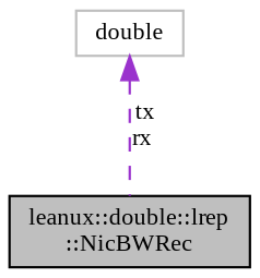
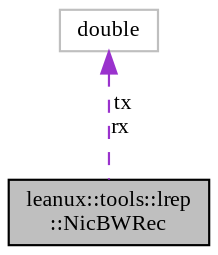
  digraph {
    fontname="Liberation Serif"
    node [fontname="Liberation Serif" fontsize=10 shape=record]
-   n1 [color=black fillcolor=grey75 fontcolor=black height=0.2 label="leanux::double::lrep\l::NicBWRec" style=filled width=0.4]
+   n1 [color=black fillcolor=grey75 fontcolor=black height=0.2 label="leanux::tools::lrep\l::NicBWRec" style=filled width=0.4]
    n2 [color=grey75 height=0.2 label=double width=0.4]
    n2 -> n1 [color=darkorchid3 dir=back fontname="Liberation Serif" fontsize=10 label=" tx\nrx" labelfontname=Helvetica labelfontsize=10 style=dashed]
  }
